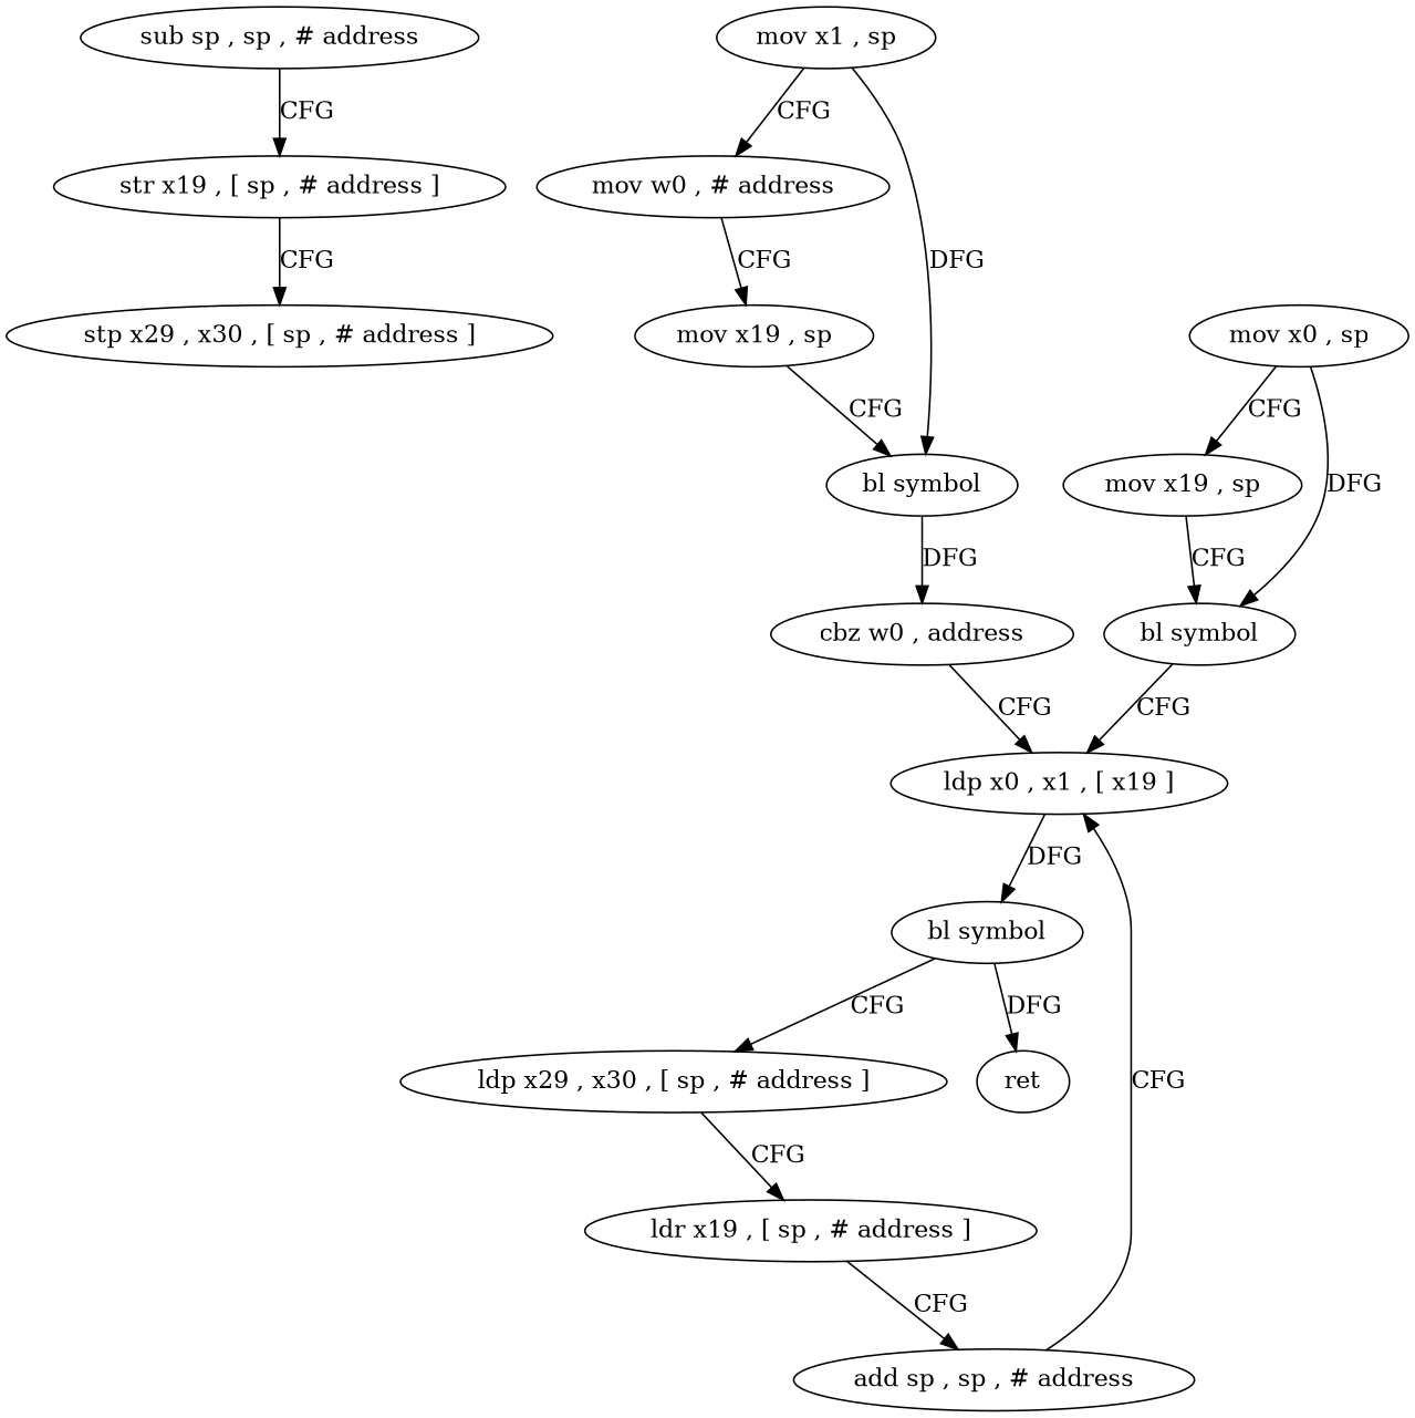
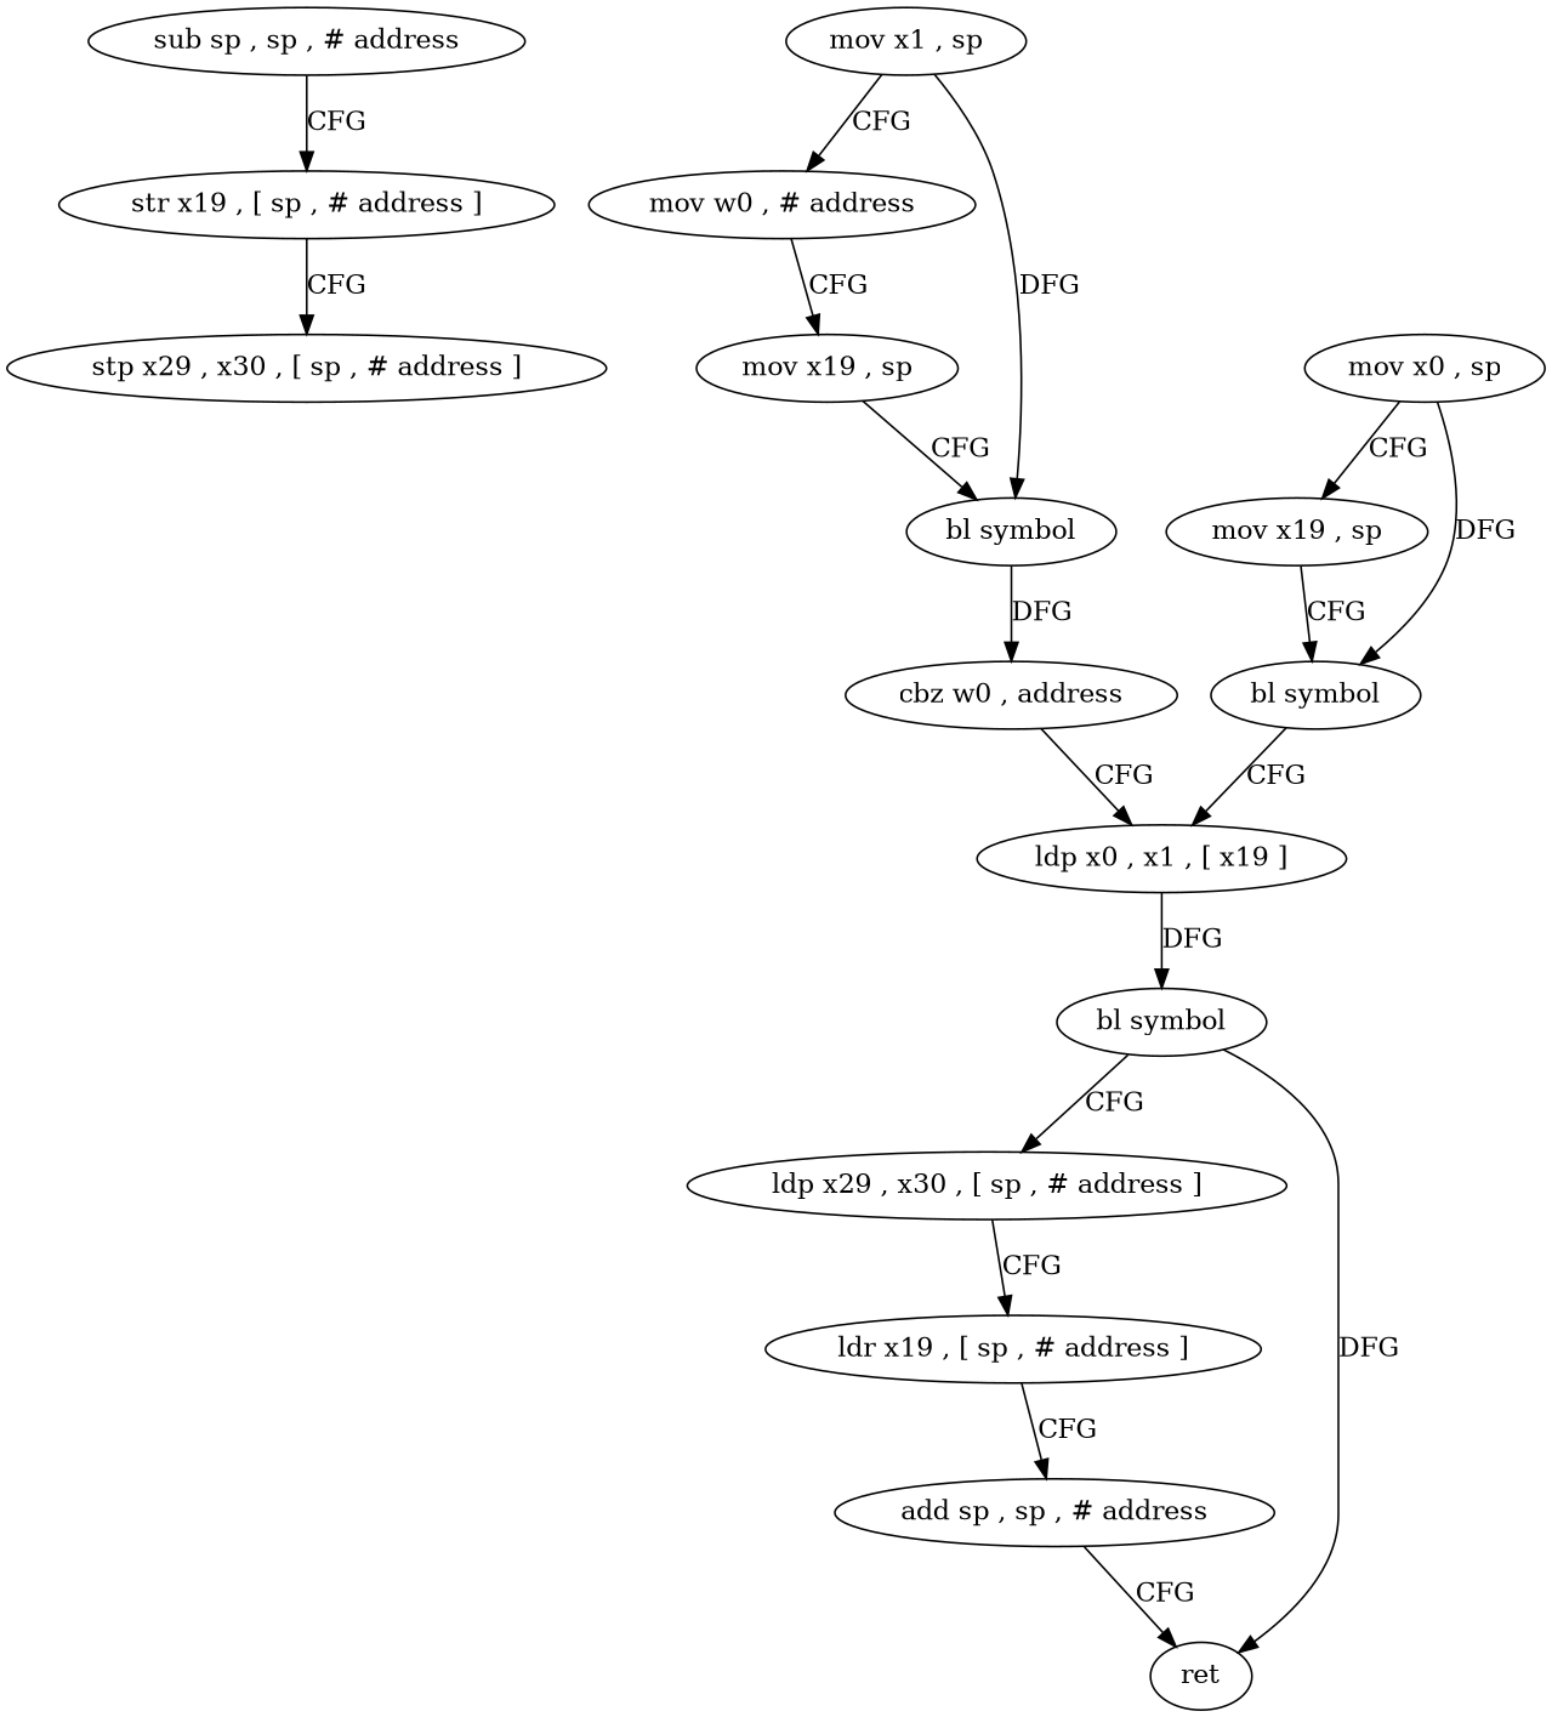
  digraph {
    n1 [label="sub sp , sp , # address"]
    n2 [label="str x19 , [ sp , # address ]"]
    n3 [label="stp x29 , x30 , [ sp , # address ]"]
    n4 [label="mov x1 , sp"]
    n5 [label="mov w0 , # address"]
    n6 [label="bl symbol"]
    n7 [label="mov x19 , sp"]
    n8 [label="cbz w0 , address"]
    n9 [label="ldp x0 , x1 , [ x19 ]"]
    n10 [label="bl symbol"]
    n11 [label="mov x0 , sp"]
    n12 [label="mov x19 , sp"]
    n13 [label="bl symbol"]
    n14 [label="ldp x29 , x30 , [ sp , # address ]"]
    n15 [label=ret]
    n16 [label="ldr x19 , [ sp , # address ]"]
    n17 [label="add sp , sp , # address"]
    n1 -> n2 [label=CFG]
    n2 -> n3 [label=CFG]
    n4 -> n5 [label=CFG]
    n4 -> n6 [label=DFG]
    n5 -> n7 [label=CFG]
    n6 -> n8 [label=DFG]
    n7 -> n6 [label=CFG]
    n8 -> n9 [label=CFG]
    n9 -> n10 [label=DFG]
    n10 -> n14 [label=CFG]
    n10 -> n15 [label=DFG]
    n11 -> n12 [label=CFG]
    n11 -> n13 [label=DFG]
    n12 -> n13 [label=CFG]
    n13 -> n9 [label=CFG]
    n14 -> n16 [label=CFG]
    n16 -> n17 [label=CFG]
-   n17 -> n9 [label=CFG]
+   n17 -> n15 [label=CFG]
  }
